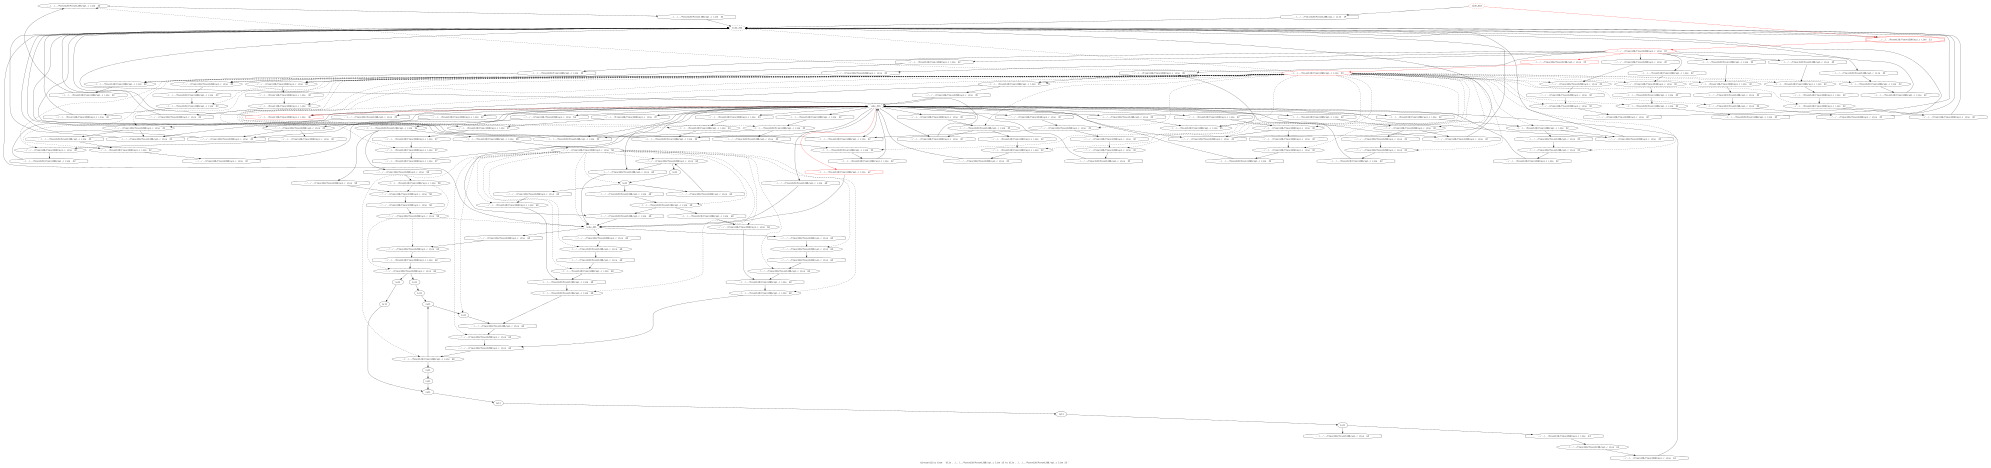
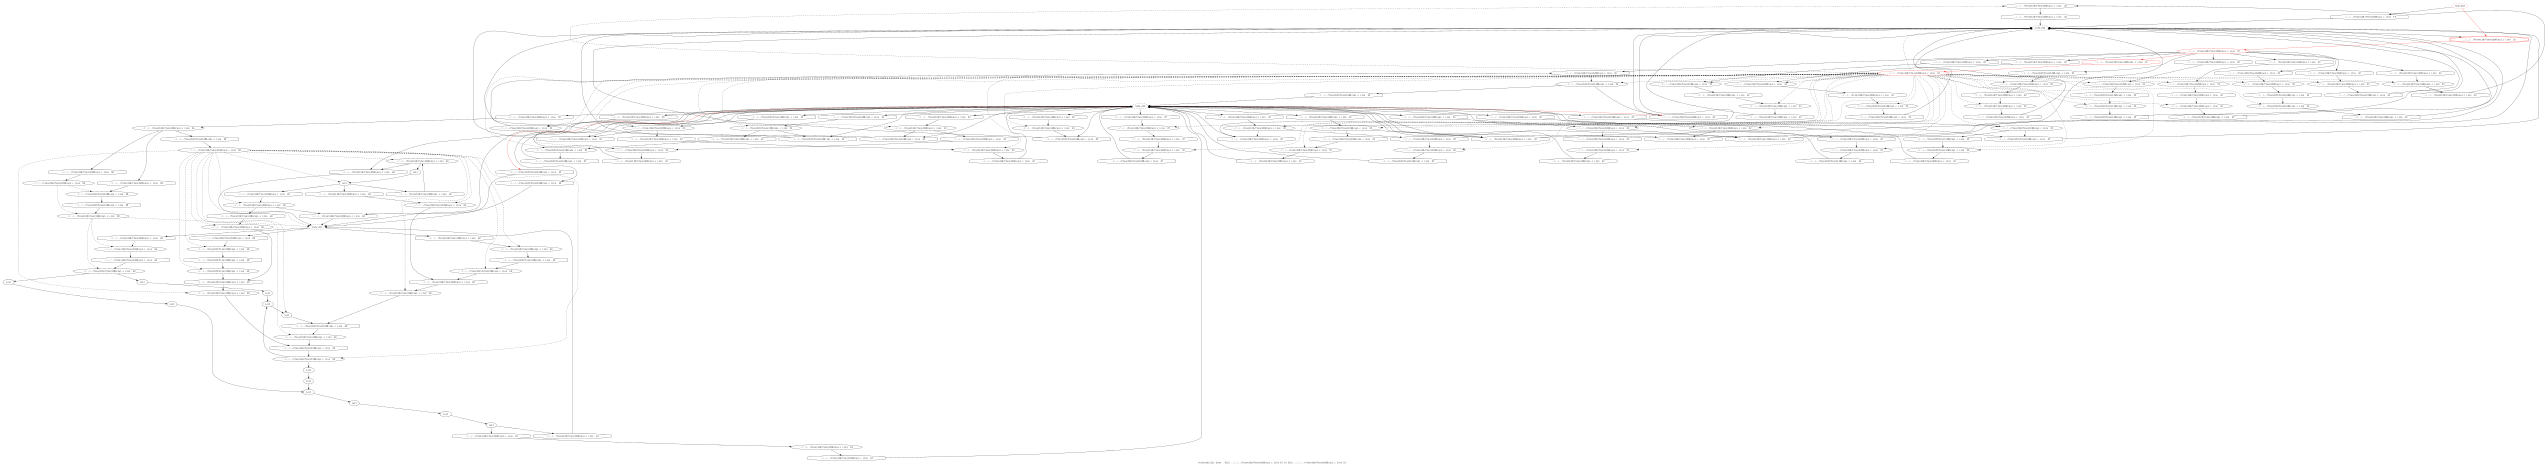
  digraph {
    fontname="IBM Plex Mono"
    label="Vulnerability from  'file ../../../Preon128/Preon128B/api.c line 15 to file ../../../Preon128/Preon128B/api.c line 23 ' "
    node [fontname="IBM Plex Mono" shape=octagon style=solid]
    edge [fontname="IBM Plex Mono"]
    n1 [label="../../../Preon128/Preon128B/api.c Line  42" shape=ellipse]
    n2 [label="../../../Preon128/Preon128B/api.c Line  42"]
    node_316 [shape=ellipse style=dashed]
    n4 [color=red label="../../../Preon128/Preon128B/api.c Line  22" shape=doubleoctagon]
    n5 [label="../../../Preon128/Preon128B/api.c Line  42"]
    n6 [color=red label="../../../Preon128/Preon128B/api.c Line  22" shape=ellipse]
    n7 [label="../../../Preon128/Preon128B/api.c Line  42"]
    n8 [label="../../../Preon128/Preon128B/api.c Line  42"]
    n9 [label="../../../Preon128/Preon128B/api.c Line  42" shape=ellipse]
    n10 [label="../../../Preon128/Preon128B/api.c Line  42"]
    n11 [label="../../../Preon128/Preon128B/api.c Line  42"]
    n12 [label="../../../Preon128/Preon128B/api.c Line  42" shape=ellipse]
    n13 [label="../../../Preon128/Preon128B/api.c Line  42"]
    n14 [label="../../../Preon128/Preon128B/api.c Line  42"]
    node_315 [shape=ellipse style=dashed]
    n16 [label="../../../Preon128/Preon128B/api.c Line  42"]
    n17 [label="../../../Preon128/Preon128B/api.c Line  42"]
    n18 [label="../../../Preon128/Preon128B/api.c Line  42"]
    n19 [label="../../../Preon128/Preon128B/api.c Line  42"]
    n20 [label="../../../Preon128/Preon128B/api.c Line  42"]
    n21 [label="../../../Preon128/Preon128B/api.c Line  42"]
    n22 [label="../../../Preon128/Preon128B/api.c Line  42"]
    n23 [label="../../../Preon128/Preon128B/api.c Line  44"]
    n24 [label="../../../Preon128/Preon128B/api.c Line  44"]
    n25 [label="../../../Preon128/Preon128B/api.c Line  45"]
-   n26 [label="../../../Preon128/Preon128B/api.c Line  46" color=red]
+   n26 [label="../../../Preon128/Preon128B/api.c Line  46"]
    n27 [label="../../../Preon128/Preon128B/api.c Line  42"]
    n28 [label="../../../Preon128/Preon128B/api.c Line  42"]
    n29 [label="../../../Preon128/Preon128B/api.c Line  42"]
    n30 [label="../../../Preon128/Preon128B/api.c Line  42"]
    n31 [label="../../../Preon128/Preon128B/api.c Line  42"]
    n32 [label="../../../Preon128/Preon128B/api.c Line  42"]
    n33 [label="../../../Preon128/Preon128B/api.c Line  47"]
    n34 [label="../../../Preon128/Preon128B/api.c Line  56"]
    n35 [label="../../../Preon128/Preon128B/api.c Line  60"]
    n36 [label="../../../Preon128/Preon128B/api.c Line  60"]
    n37 [label="../../../Preon128/Preon128B/api.c Line  60"]
-   n38 [label="../../../Preon128/Preon128B/api.c Line  62" color=red]
+   n38 [label="../../../Preon128/Preon128B/api.c Line  62"]
    n39 [label="../../../Preon128/Preon128B/api.c Line  42" shape=ellipse]
    n40 [label="../../../Preon128/Preon128B/api.c Line  42"]
    n41 [label="../../../Preon128/Preon128B/api.c Line  42" shape=ellipse]
    n42 [label="../../../Preon128/Preon128B/api.c Line  42" shape=ellipse]
    n43 [label="../../../Preon128/Preon128B/api.c Line  42" shape=ellipse]
    n44 [label="../../../Preon128/Preon128B/api.c Line  42" shape=ellipse]
    n45 [label="../../../Preon128/Preon128B/api.c Line  44" shape=ellipse]
    n46 [label="../../../Preon128/Preon128B/api.c Line  45" shape=ellipse]
    n47 [label="../../../Preon128/Preon128B/api.c Line  42" shape=ellipse]
    n48 [label="../../../Preon128/Preon128B/api.c Line  42" shape=ellipse]
    n49 [label="../../../Preon128/Preon128B/api.c Line  42" shape=ellipse]
    n50 [label="../../../Preon128/Preon128B/api.c Line  47" shape=ellipse]
    n51 [label="../../../Preon128/Preon128B/api.c Line  56" shape=ellipse]
    node_431 [shape=ellipse style=dashed]
    n53 [label="../../../Preon128/Preon128B/api.c Line  42"]
    n54 [label="../../../Preon128/Preon128B/api.c Line  42"]
    n55 [label="../../../Preon128/Preon128B/api.c Line  42"]
    n56 [label="../../../Preon128/Preon128B/api.c Line  42"]
    n57 [label="../../../Preon128/Preon128B/api.c Line  42"]
    n58 [label="../../../Preon128/Preon128B/api.c Line  45"]
    n59 [label="../../../Preon128/Preon128B/api.c Line  42"]
    n60 [label="../../../Preon128/Preon128B/api.c Line  42"]
    n61 [label="../../../Preon128/Preon128B/api.c Line  42"]
    n62 [label="../../../Preon128/Preon128B/api.c Line  47"]
    n63 [label="../../../Preon128/Preon128B/api.c Line  58"]
    n64 [label="../../../Preon128/Preon128B/api.c Line  58"]
    n65 [label="../../../Preon128/Preon128B/api.c Line  58"]
    n66 [label="../../../Preon128/Preon128B/api.c Line  60"]
    n67 [label="../../../Preon128/Preon128B/api.c Line  60"]
    n68 [label="../../../Preon128/Preon128B/api.c Line  60"]
    n69 [color=red label="../../../Preon128/Preon128B/api.c Line  23"]
    n70 [label="../../../Preon128/Preon128B/api.c Line  42"]
    n71 [label="../../../Preon128/Preon128B/api.c Line  42"]
    n72 [label="../../../Preon128/Preon128B/api.c Line  42"]
    n73 [label="../../../Preon128/Preon128B/api.c Line  42"]
    n74 [label="../../../Preon128/Preon128B/api.c Line  42"]
    n75 [label="../../../Preon128/Preon128B/api.c Line  42"]
    n76 [label="../../../Preon128/Preon128B/api.c Line  42"]
    n77 [label="../../../Preon128/Preon128B/api.c Line  19"]
    node_318 [color=red shape=ellipse style=dashed]
    n79 [color=red label="../../../Preon128/Preon128B/api.c Line  23" shape=ellipse]
    n80 [label="../../../Preon128/Preon128B/api.c Line  42" shape=ellipse]
    n81 [label="../../../Preon128/Preon128B/api.c Line  42" shape=ellipse]
    n82 [label="../../../Preon128/Preon128B/api.c Line  42" shape=ellipse]
    n83 [label="../../../Preon128/Preon128B/api.c Line  42" shape=ellipse]
    n84 [label="../../../Preon128/Preon128B/api.c Line  45" shape=ellipse]
    n85 [label="../../../Preon128/Preon128B/api.c Line  42" shape=ellipse]
    n86 [label="../../../Preon128/Preon128B/api.c Line  42" shape=ellipse]
    n87 [label="../../../Preon128/Preon128B/api.c Line  42" shape=ellipse]
    n88 [label="../../../Preon128/Preon128B/api.c Line  42" shape=ellipse]
    n89 [label="../../../Preon128/Preon128B/api.c Line  42" shape=ellipse]
    n90 [label="../../../Preon128/Preon128B/api.c Line  42" shape=ellipse]
    n91 [label="../../../Preon128/Preon128B/api.c Line  42" shape=ellipse]
    n92 [label="../../../Preon128/Preon128B/api.c Line  42" shape=ellipse]
    n93 [label="../../../Preon128/Preon128B/api.c Line  42" shape=ellipse]
    n94 [label="../../../Preon128/Preon128B/api.c Line  42" shape=ellipse]
    n95 [label="../../../Preon128/Preon128B/api.c Line  42" shape=ellipse]
    n96 [label="../../../Preon128/Preon128B/api.c Line  42" shape=ellipse]
    n97 [label="../../../Preon128/Preon128B/api.c Line  42" shape=ellipse]
    n98 [label="../../../Preon128/Preon128B/api.c Line  42" shape=ellipse]
    n99 [label="../../../Preon128/Preon128B/api.c Line  42" shape=ellipse]
    n100 [label="../../../Preon128/Preon128B/api.c Line  42" shape=ellipse]
    n101 [label="../../../Preon128/Preon128B/api.c Line  47" shape=ellipse]
    n102 [label="../../../Preon128/Preon128B/api.c Line  42"]
    n103 [label="../../../Preon128/Preon128B/api.c Line  42"]
    n104 [label="../../../Preon128/Preon128B/api.c Line  42"]
    n105 [label="../../../Preon128/Preon128B/api.c Line  42"]
    n106 [label="../../../Preon128/Preon128B/api.c Line  45"]
    n107 [label="../../../Preon128/Preon128B/api.c Line  42"]
    n108 [label="../../../Preon128/Preon128B/api.c Line  42"]
    n109 [label="../../../Preon128/Preon128B/api.c Line  42"]
    n110 [label="../../../Preon128/Preon128B/api.c Line  42"]
    n111 [label="../../../Preon128/Preon128B/api.c Line  42"]
    n112 [label="../../../Preon128/Preon128B/api.c Line  42"]
    n113 [label="../../../Preon128/Preon128B/api.c Line  42"]
    n114 [label="../../../Preon128/Preon128B/api.c Line  42"]
    n115 [label="../../../Preon128/Preon128B/api.c Line  42"]
    n116 [label="../../../Preon128/Preon128B/api.c Line  42"]
    n117 [label="../../../Preon128/Preon128B/api.c Line  42"]
    n118 [label="../../../Preon128/Preon128B/api.c Line  42"]
    n119 [label="../../../Preon128/Preon128B/api.c Line  42"]
    n120 [label="../../../Preon128/Preon128B/api.c Line  42"]
    n121 [label="../../../Preon128/Preon128B/api.c Line  47"]
    n122 [label="../../../Preon128/Preon128B/api.c Line  58" shape=ellipse]
    n123 [label="../../../Preon128/Preon128B/api.c Line  58" shape=ellipse]
    n124 [label="../../../Preon128/Preon128B/api.c Line  58" shape=ellipse]
    n125 [label="../../../Preon128/Preon128B/api.c Line  58" shape=ellipse]
    n126 [label="../../../Preon128/Preon128B/api.c Line  58"]
    n127 [label="../../../Preon128/Preon128B/api.c Line  60" shape=ellipse]
    n128 [label="../../../Preon128/Preon128B/api.c Line  60" shape=ellipse]
    n129 [label=null shape=ellipse]
    n130 [label="../../../Preon128/Preon128B/api.c Line  60" shape=ellipse]
    n131 [label="../../../Preon128/Preon128B/api.c Line  60" shape=ellipse]
    n132 [label="../../../Preon128/Preon128B/api.c Line  60" shape=ellipse]
    n133 [label="../../../Preon128/Preon128B/api.c Line  60" shape=ellipse]
    n134 [label=null shape=ellipse]
    n135 [label="../../../Preon128/Preon128B/api.c Line  60" shape=ellipse]
    n136 [label="../../../Preon128/Preon128B/api.c Line  60" shape=ellipse]
    n137 [label="../../../Preon128/Preon128B/api.c Line  60" shape=ellipse]
    n138 [label="../../../Preon128/Preon128B/api.c Line  60" shape=ellipse]
    n139 [label="../../../Preon128/Preon128B/api.c Line  60" shape=ellipse]
    n140 [label="../../../Preon128/Preon128B/api.c Line  60" shape=ellipse]
    n141 [label="../../../Preon128/Preon128B/api.c Line  60" shape=ellipse]
    n142 [label="../../../Preon128/Preon128B/api.c Line  60" shape=ellipse]
    n143 [label="../../../Preon128/Preon128B/api.c Line  60"]
    n144 [label=null]
    n145 [label=null]
    n146 [label="../../../Preon128/Preon128B/api.c Line  64"]
    n147 [label=null shape=ellipse]
    n148 [label=null shape=ellipse]
    n149 [label="../../../Preon128/Preon128B/api.c Line  60"]
    n150 [label="../../../Preon128/Preon128B/api.c Line  60"]
    n151 [label=null]
    n152 [label=null]
    n153 [label=null shape=ellipse]
    n154 [label=null]
    n155 [label="../../../Preon128/Preon128B/api.c Line  60"]
    n156 [label=null]
    n157 [label="../../../Preon128/Preon128B/api.c Line  60"]
    n158 [label="../../../Preon128/Preon128B/api.c Line  60"]
    n159 [label=null]
    n160 [label="../../../Preon128/Preon128B/api.c Line  60"]
    n161 [label="../../../Preon128/Preon128B/api.c Line  60"]
    n162 [label="../../../Preon128/Preon128B/api.c Line  60"]
    n163 [label="../../../Preon128/Preon128B/api.c Line  60"]
    n164 [label="../../../Preon128/Preon128B/api.c Line  60"]
    n165 [label=null shape=ellipse]
    n166 [label=null shape=ellipse]
    n167 [label="../../../Preon128/Preon128B/api.c Line  63"]
    n168 [label="../../../Preon128/Preon128B/api.c Line  63" shape=ellipse]
    n169 [label="../../../Preon128/Preon128B/api.c Line  63"]
    n1 -> n2
    n2 -> node_316
    node_316 -> n4
    n4 -> n6 [color=red]
    n5 -> node_316
    n6 -> n53
    n6 -> n58
    n6 -> n69 [color=red]
    n6 -> n70
    n6 -> n71
    n6 -> n72
    n6 -> n73
    n6 -> n74
    n6 -> n75
    n6 -> n76
    n7 -> node_316
    n8 -> n1
    n9 -> n10
    n9 -> n11
    n10 -> n12
    n11 -> node_316
    n12 -> n13
    n13 -> node_315
    n14 -> n9
    node_315 -> n7
    node_315 -> n11
    node_315 -> n14
    node_315 -> n16
    node_315 -> n17
    node_315 -> n18
    node_315 -> n19
    node_315 -> n20
    node_315 -> n21
    node_315 -> n22
    node_315 -> n23
    node_315 -> n24
    node_315 -> n25
    node_315 -> n26 [color=red]
    node_315 -> n27
    node_315 -> n28
    node_315 -> n29
    node_315 -> n30
    node_315 -> n31
    node_315 -> n32
    node_315 -> n33
    node_315 -> n34
    node_315 -> n35
    node_315 -> n36
    node_315 -> n37
    node_315 -> n38 [color=red]
    n16 -> n41
    n17 -> node_316
    n18 -> n42
    n19 -> node_316
    n20 -> n43
    n21 -> node_316
    n22 -> n44
    n23 -> n45
    n24 -> node_316
    n25 -> n46
    n26 -> node_316
    n27 -> n47
    n28 -> node_316
    n29 -> n48
    n30 -> node_316
    n31 -> n49
    n32 -> node_316
    n33 -> n50
    n34 -> n51
    n35 -> node_431
    n36 -> node_431
    n37 -> node_431
    n38 -> node_431
    n39 -> n8
    n40 -> node_315
    n41 -> n17
    n41 -> n54
    n42 -> n19
    n42 -> n55
    n43 -> n21
    n43 -> n56
    n44 -> n7
    n44 -> n57
    n45 -> n24
    n46 -> n58
    n47 -> n28
    n47 -> n59
    n48 -> n30
    n48 -> n60
    n49 -> n32
    n49 -> n61
    n50 -> n62
    n51 -> n63
    n51 -> n64
    n51 -> n65
    node_431 -> n66
    node_431 -> n67
    node_431 -> n68
    n53 -> n39
    n54 -> n88
    n55 -> n90
    n56 -> n92
    n57 -> n94
    n58 -> n84
    n59 -> n96
    n60 -> n98
    n61 -> n100
    n62 -> n101
    n63 -> n122
    n64 -> n123
    n65 -> n124
    n66 -> n141
    n67 -> n127
    n68 -> n128
    n69 -> n79 [color=red]
    n70 -> n80
    n71 -> n81
    n72 -> n82
    n73 -> n83
    n74 -> n85
    n75 -> n86
    n76 -> n87
    n77 -> node_316
    node_318 -> n4 [color=red]
    node_318 -> n77
    n79 -> n1 [style=dashed]
    n79 -> node_316 [style=dashed]
    n79 -> n9 [style=dashed]
    n79 -> n12 [style=dashed]
    n79 -> n39 [style=dashed]
    n79 -> n41 [style=dashed]
    n79 -> n42 [style=dashed]
    n79 -> n43 [style=dashed]
    n79 -> n44 [style=dashed]
    n79 -> n45 [style=dashed]
    n79 -> n46 [style=dashed]
    n79 -> n47 [style=dashed]
    n79 -> n48 [style=dashed]
    n79 -> n49 [style=dashed]
    n79 -> n50 [style=dashed]
    n79 -> n80 [style=dashed]
    n79 -> n81 [style=dashed]
    n79 -> n82 [style=dashed]
    n79 -> n83 [style=dashed]
    n79 -> n84 [style=dashed]
    n79 -> n85 [style=dashed]
    n79 -> n86 [style=dashed]
    n79 -> n87 [style=dashed]
    n79 -> n88 [style=dashed]
    n79 -> n89 [style=dashed]
    n79 -> n90 [style=dashed]
    n79 -> n91 [style=dashed]
    n79 -> n92 [style=dashed]
    n79 -> n93 [style=dashed]
    n79 -> n94 [style=dashed]
    n79 -> n95 [style=dashed]
    n79 -> n96 [style=dashed]
    n79 -> n97 [style=dashed]
    n79 -> n98 [style=dashed]
    n79 -> n99 [style=dashed]
    n79 -> n100 [style=dashed]
    n79 -> n101 [style=dashed]
    n80 -> n102
    n81 -> n103
    n82 -> n104
    n83 -> n105
    n84 -> n26
    n84 -> n106
    n85 -> n107
    n86 -> n108
    n87 -> n109
    n88 -> n110
    n89 -> n111
    n90 -> n112
    n91 -> n113
    n92 -> n114
    n93 -> n5
    n94 -> n40
    n95 -> n115
    n96 -> n116
    n97 -> n117
    n98 -> n118
    n99 -> n119
    n100 -> n120
    n101 -> n121
    n102 -> node_316
    n103 -> n89
    n104 -> n91
    n105 -> n93
    n106 -> node_315
    n107 -> n95
    n108 -> n97
    n109 -> n99
    n110 -> node_315
    n111 -> node_316
    n112 -> node_315
    n113 -> node_316
    n114 -> node_315
    n115 -> node_316
    n116 -> node_315
    n117 -> node_316
    n118 -> node_315
    n119 -> node_316
    n120 -> node_315
    n121 -> node_315
    n122 -> n123 [style=dashed]
    n122 -> n125 [style=dashed]
    n123 -> n126
    n124 -> node_431 [style=dashed]
    n124 -> n127 [style=dashed]
    n124 -> n128 [style=dashed]
    n124 -> n129 [style=dashed]
    n124 -> n130 [style=dashed]
    n124 -> n131 [style=dashed]
    n124 -> n132 [style=dashed]
    n124 -> n133 [style=dashed]
    n124 -> n134 [style=dashed]
    n124 -> n135 [style=dashed]
    n124 -> n136 [style=dashed]
    n124 -> n137 [style=dashed]
    n124 -> n138 [style=dashed]
    n124 -> n139 [style=dashed]
    n124 -> n140 [style=dashed]
    n125 -> node_431 [style=dashed]
    n125 -> n141 [style=dashed]
    n125 -> n142 [style=dashed]
    n126 -> n125
    n127 -> n149
    n128 -> n150
    n129 -> n155
    n130 -> n152
    n130 -> n156
    n131 -> n157
    n132 -> n158
    n133 -> n36
    n133 -> n159
    n134 -> n160
    n134 -> n161
    n134 -> n162
    n135 -> n158
    n136 -> n37
    n136 -> n163
    n137 -> n157
    n138 -> n155
    n139 -> n164
    n140 -> n164
    n141 -> n143
    n142 -> n144
    n142 -> n145
    n143 -> n142
    n144 -> n147
    n145 -> n148
-   node_316 -> node_431
+   n146 -> node_431
    n147 -> n151
    n148 -> n152
    n149 -> n132
    n150 -> n139
    n151 -> n153
    n152 -> n129
    n153 -> n154
    n154 -> n166
    n155 -> n137
    n156 -> n165
    n157 -> n130
    n158 -> n131
    n159 -> n134
    n160 -> n133
    n161 -> n136
    n162 -> n140
    n163 -> n135
    n164 -> n138
    n165 -> n151
    n166 -> n146
    n166 -> n167
    n167 -> n168
    n168 -> n169
    n169 -> node_315
  }
